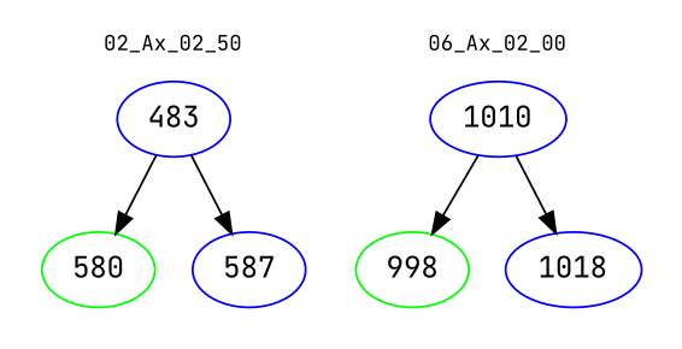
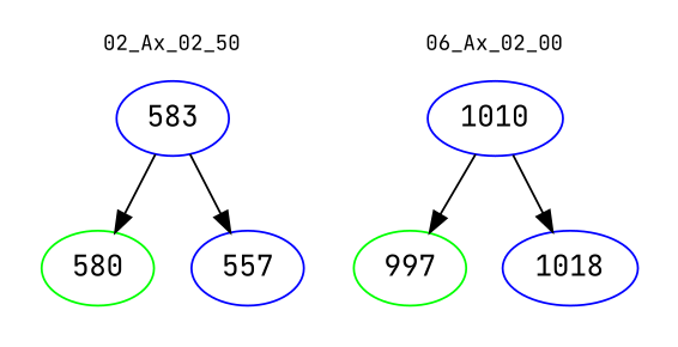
  digraph {
    fontname="JetBrains Mono"
    node [color=blue fontname="JetBrains Mono"]
    edge [color=black fontname="JetBrains Mono"]
-   n1 [label=483]
+   n1 [label=583]
    n2 [color=green label=580]
-   n3 [label=587]
+   n3 [label=557]
    n4 [label=1010]
-   n5 [color=green label=998]
+   n5 [color=green label=997]
    n6 [label=1018]
    subgraph cluster_1 {
      color=white
      fontsize=10
      label="02_Ax_02_50"
      n1
      n2
      n3
    }
    subgraph cluster_2 {
      color=white
      fontsize=10
      label="06_Ax_02_00"
      n4
      n5
      n6
    }
    n1 -> n2
    n1 -> n3
    n4 -> n5
    n4 -> n6
  }
